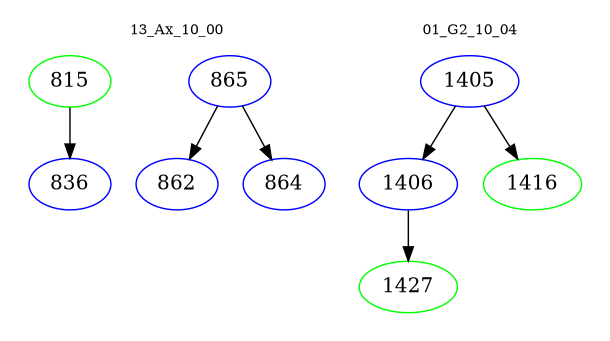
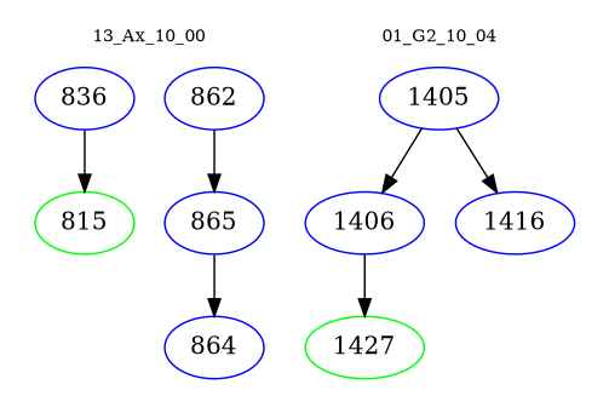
  digraph {
    node [color=blue]
    edge [color=black]
    n1 [label=862]
    n2 [label=836]
    n3 [label=865]
    n4 [color=green label=815]
    n5 [label=864]
    n6 [label=1405]
    n7 [label=1406]
-   n8 [color=green label=1416]
+   n8 [label=1416]
    n9 [color=green label=1427]
    subgraph cluster_1 {
      color=white
      fontsize=10
      label="13_Ax_10_00"
      n1
      n2
      n3
      n4
      n5
    }
    subgraph cluster_2 {
      color=white
      fontsize=10
      label="01_G2_10_04"
      n6
      n7
      n8
      n9
    }
-   n3 -> n1
-   n4 -> n2
+   n1 -> n3
+   n2 -> n4
    n3 -> n5
    n6 -> n7
    n6 -> n8
    n7 -> n9
  }
